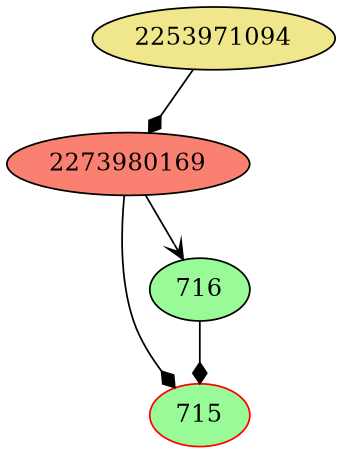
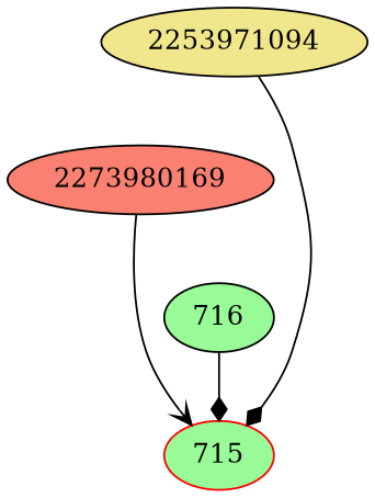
  strict digraph {
    node [color=black fillcolor=palegreen style=filled]
    edge [arrowhead=vee]
    n1 [fillcolor=salmon label=2273980169]
    715 [color=red]
    716
    2253971094 [fillcolor=khaki]
-   n1 -> 715 [arrowhead=diamond]
-   n1 -> 716
+   n1 -> 715
    716 -> 715 [arrowhead=diamond]
-   2253971094 -> n1 [arrowhead=diamond]
+   2253971094 -> 715 [arrowhead=diamond]
  }
